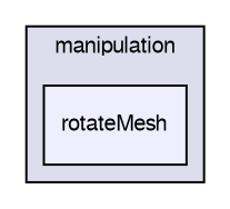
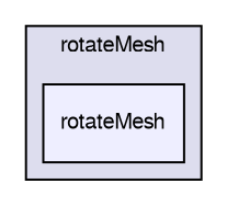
  digraph {
    compound=true
    rankdir=LR
    n1 [fillcolor="#eeeeff" fontname=FreeSans fontsize=10 label=rotateMesh pencolor=black shape=box style=filled]
    subgraph cluster_1 {
      bgcolor="#ddddee"
      fontname=FreeSans
      fontsize=10
-     label=manipulation
+     label=rotateMesh
      pencolor=black
      n1
    }
  }
